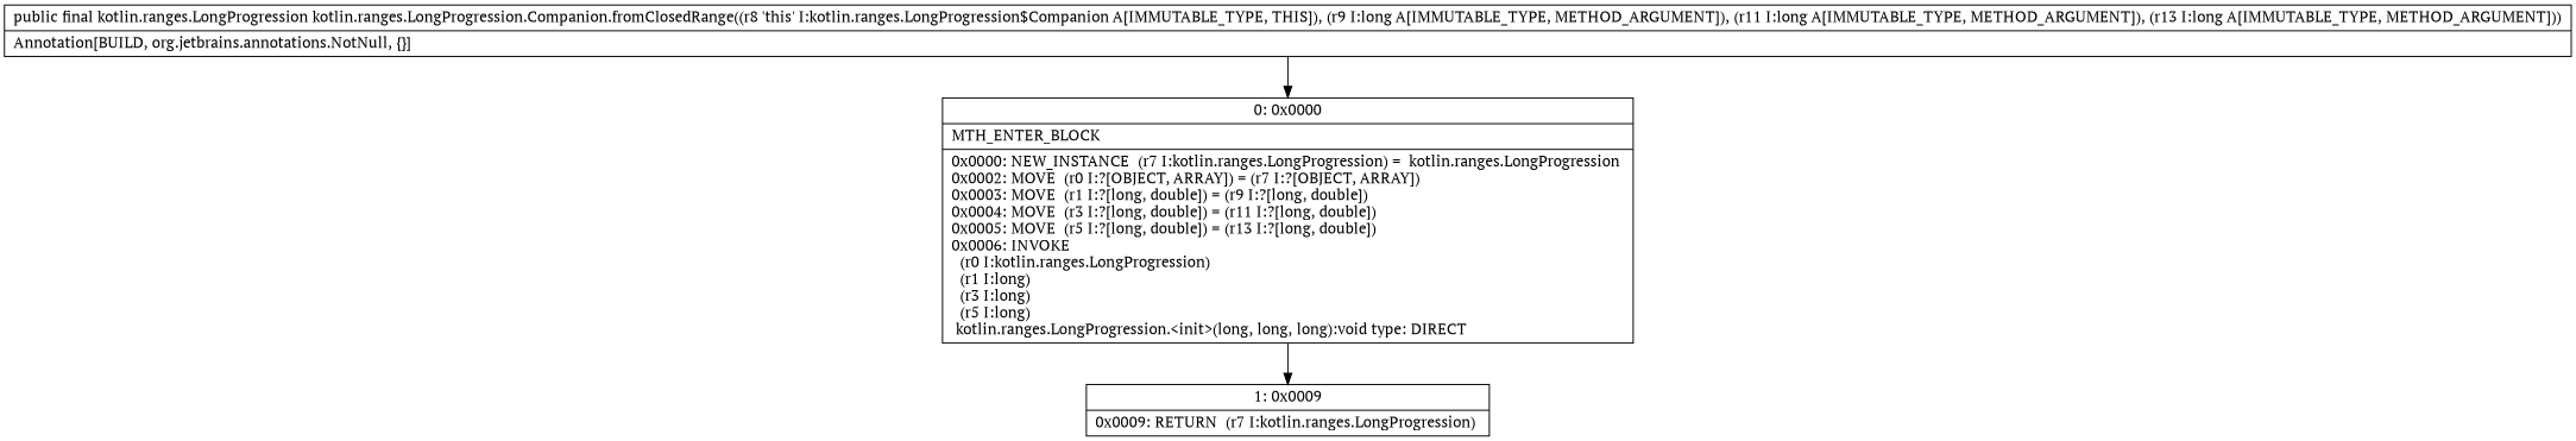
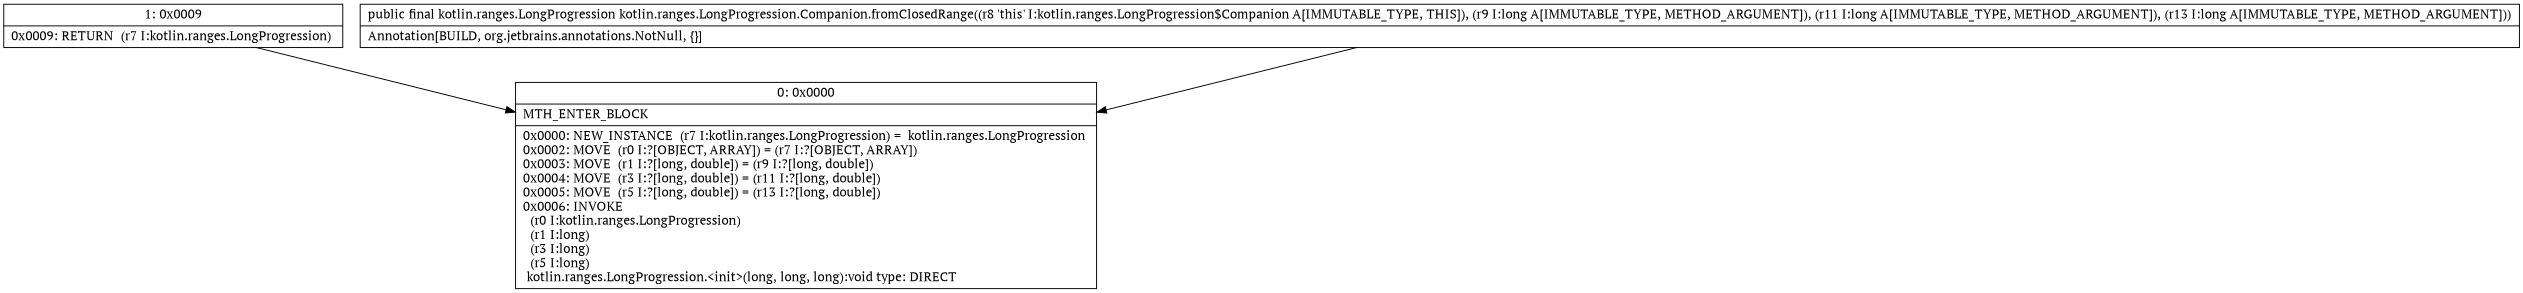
  digraph {
    fontname="PT Serif"
    node [shape=record fontname="PT Serif"]
    edge [fontname="PT Serif"]
    n1 [label="{0\:\ 0x0000|MTH_ENTER_BLOCK\l|0x0000: NEW_INSTANCE  (r7 I:kotlin.ranges.LongProgression) =  kotlin.ranges.LongProgression \l0x0002: MOVE  (r0 I:?[OBJECT, ARRAY]) = (r7 I:?[OBJECT, ARRAY]) \l0x0003: MOVE  (r1 I:?[long, double]) = (r9 I:?[long, double]) \l0x0004: MOVE  (r3 I:?[long, double]) = (r11 I:?[long, double]) \l0x0005: MOVE  (r5 I:?[long, double]) = (r13 I:?[long, double]) \l0x0006: INVOKE  \l  (r0 I:kotlin.ranges.LongProgression)\l  (r1 I:long)\l  (r3 I:long)\l  (r5 I:long)\l kotlin.ranges.LongProgression.\<init\>(long, long, long):void type: DIRECT \l}"]
    n2 [label="{1\:\ 0x0009|0x0009: RETURN  (r7 I:kotlin.ranges.LongProgression) \l}"]
    n3 [label="{public final kotlin.ranges.LongProgression kotlin.ranges.LongProgression.Companion.fromClosedRange((r8 'this' I:kotlin.ranges.LongProgression$Companion A[IMMUTABLE_TYPE, THIS]), (r9 I:long A[IMMUTABLE_TYPE, METHOD_ARGUMENT]), (r11 I:long A[IMMUTABLE_TYPE, METHOD_ARGUMENT]), (r13 I:long A[IMMUTABLE_TYPE, METHOD_ARGUMENT]))  | Annotation[BUILD, org.jetbrains.annotations.NotNull, \{\}]\l}"]
-   n1 -> n2
+   n2 -> n1
    n3 -> n1
  }
